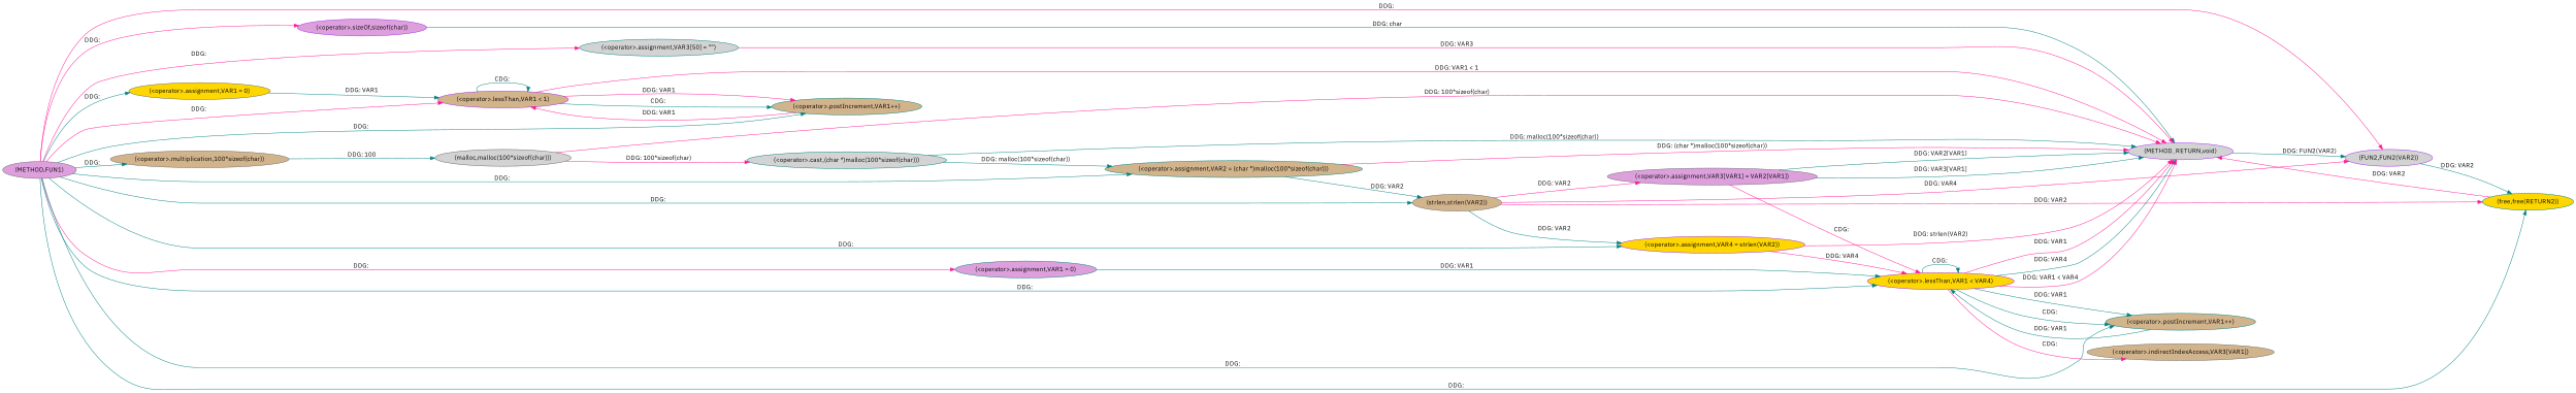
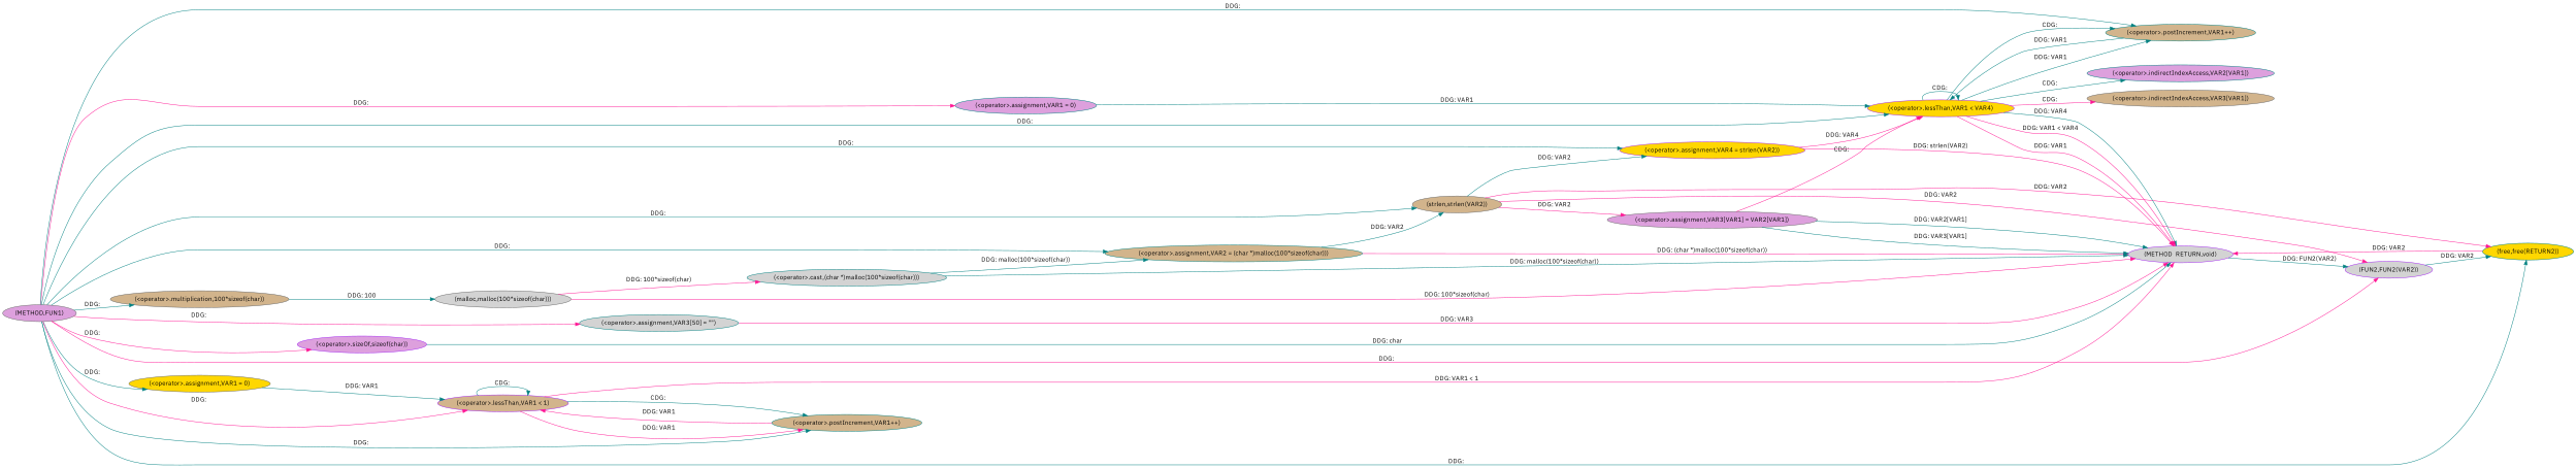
  digraph {
    fontname="IBM Plex Sans"
    rankdir=LR
    node [color=teal fillcolor=tan fontname="IBM Plex Sans" style=filled]
    edge [color=teal fontname="IBM Plex Sans"]
    n1 [color=gray40 fillcolor=plum label="(METHOD,FUN1)"]
    n2 [label="(<operator>.assignment,VAR2 = (char *)malloc(100*sizeof(char)))"]
    n3 [color=gray40 label="(<operator>.multiplication,100*sizeof(char))"]
    n4 [color=purple fillcolor=plum label="(<operator>.sizeOf,sizeof(char))"]
    n5 [color=gray40 fillcolor=gold label="(<operator>.assignment,VAR1 = 0)"]
    n6 [color=purple label="(<operator>.lessThan,VAR1 < 1)"]
    n7 [label="(<operator>.postIncrement,VAR1++)"]
    n8 [fillcolor=lightgrey label="(<operator>.assignment,VAR3[50] = \"\")"]
    n9 [color=purple fillcolor=gold label="(<operator>.assignment,VAR4 = strlen(VAR2))"]
    n10 [color=gray40 label="(strlen,strlen(VAR2))"]
    n11 [fillcolor=plum label="(<operator>.assignment,VAR1 = 0)"]
    n12 [color=purple fillcolor=gold label="(<operator>.lessThan,VAR1 < VAR4)"]
    n13 [label="(<operator>.postIncrement,VAR1++)"]
    n14 [color=purple fillcolor=lightgrey label="(FUN2,FUN2(VAR2))"]
    n15 [fillcolor=gold label="(free,free(RETURN2))"]
    n16 [color=purple fillcolor=lightgrey label="(METHOD_RETURN,void)"]
    n17 [color=gray40 fillcolor=lightgrey label="(malloc,malloc(100*sizeof(char)))"]
    n18 [color=gray40 fillcolor=plum label="(<operator>.assignment,VAR3[VAR1] = VAR2[VAR1])"]
    n19 [color=gray40 label="(<operator>.indirectIndexAccess,VAR3[VAR1])"]
+   n20 [fillcolor=plum label="(<operator>.indirectIndexAccess,VAR2[VAR1])"]
    n21 [fillcolor=lightgrey label="(<operator>.cast,(char *)malloc(100*sizeof(char)))"]
    n1 -> n2 [label="DDG: "]
    n1 -> n3 [label="DDG: "]
    n1 -> n4 [color=deeppink label="DDG: "]
    n1 -> n5 [label="DDG: "]
    n1 -> n6 [color=deeppink label="DDG: "]
    n1 -> n7 [label="DDG: "]
    n1 -> n8 [color=deeppink label="DDG: "]
    n1 -> n9 [label="DDG: "]
    n1 -> n10 [label="DDG: "]
    n1 -> n11 [color=deeppink label="DDG: "]
    n1 -> n12 [label="DDG: "]
    n1 -> n13 [label="DDG: "]
    n1 -> n14 [color=deeppink label="DDG: "]
    n1 -> n15 [label="DDG: "]
    n2 -> n10 [label="DDG: VAR2"]
    n2 -> n16 [color=deeppink label="DDG: (char *)malloc(100*sizeof(char))"]
    n3 -> n17 [label="DDG: 100"]
    n4 -> n16 [label="DDG: char"]
    n5 -> n6 [label="DDG: VAR1"]
    n6 -> n6 [label="CDG: "]
    n6 -> n7 [color=deeppink label="DDG: VAR1"]
    n6 -> n7 [label="CDG: "]
    n6 -> n16 [color=deeppink label="DDG: VAR1 < 1"]
    n7 -> n6 [color=deeppink label="DDG: VAR1"]
    n8 -> n16 [color=deeppink label="DDG: VAR3"]
    n9 -> n12 [color=deeppink label="DDG: VAR4"]
    n9 -> n16 [color=deeppink label="DDG: strlen(VAR2)"]
    n10 -> n9 [label="DDG: VAR2"]
-   n10 -> n14 [color=deeppink label="DDG: VAR4"]
+   n10 -> n14 [color=deeppink label="DDG: VAR2"]
    n10 -> n15 [color=deeppink label="DDG: VAR2"]
    n10 -> n18 [color=deeppink label="DDG: VAR2"]
    n11 -> n12 [label="DDG: VAR1"]
    n12 -> n12 [label="CDG: "]
    n12 -> n13 [label="DDG: VAR1"]
    n12 -> n13 [label="CDG: "]
    n12 -> n16 [label="DDG: VAR4"]
    n12 -> n16 [color=deeppink label="DDG: VAR1 < VAR4"]
    n12 -> n16 [color=deeppink label="DDG: VAR1"]
    n12 -> n19 [color=deeppink label="CDG: "]
+   n12 -> n20 [label="CDG: "]
    n13 -> n12 [label="DDG: VAR1"]
    n14 -> n15 [label="DDG: VAR2"]
    n15 -> n16 [color=deeppink label="DDG: VAR2"]
    n16 -> n14 [label="DDG: FUN2(VAR2)"]
    n17 -> n16 [color=deeppink label="DDG: 100*sizeof(char)"]
    n17 -> n21 [color=deeppink label="DDG: 100*sizeof(char)"]
    n18 -> n12 [color=deeppink label="CDG: "]
    n18 -> n16 [label="DDG: VAR2[VAR1]"]
    n18 -> n16 [label="DDG: VAR3[VAR1]"]
    n21 -> n2 [label="DDG: malloc(100*sizeof(char))"]
    n21 -> n16 [label="DDG: malloc(100*sizeof(char))"]
  }
